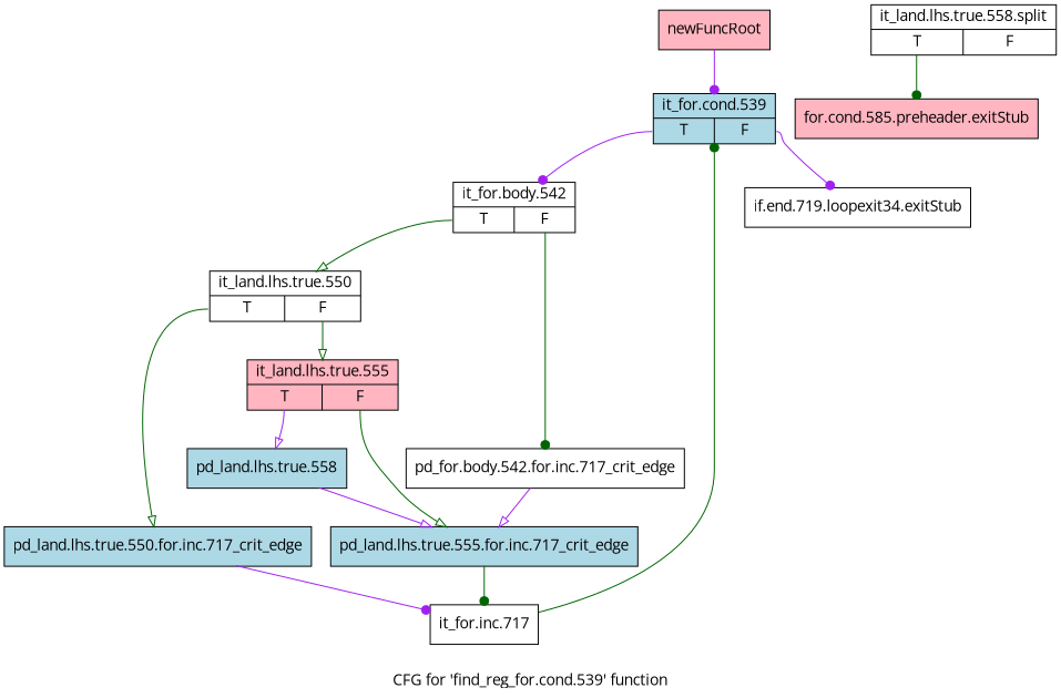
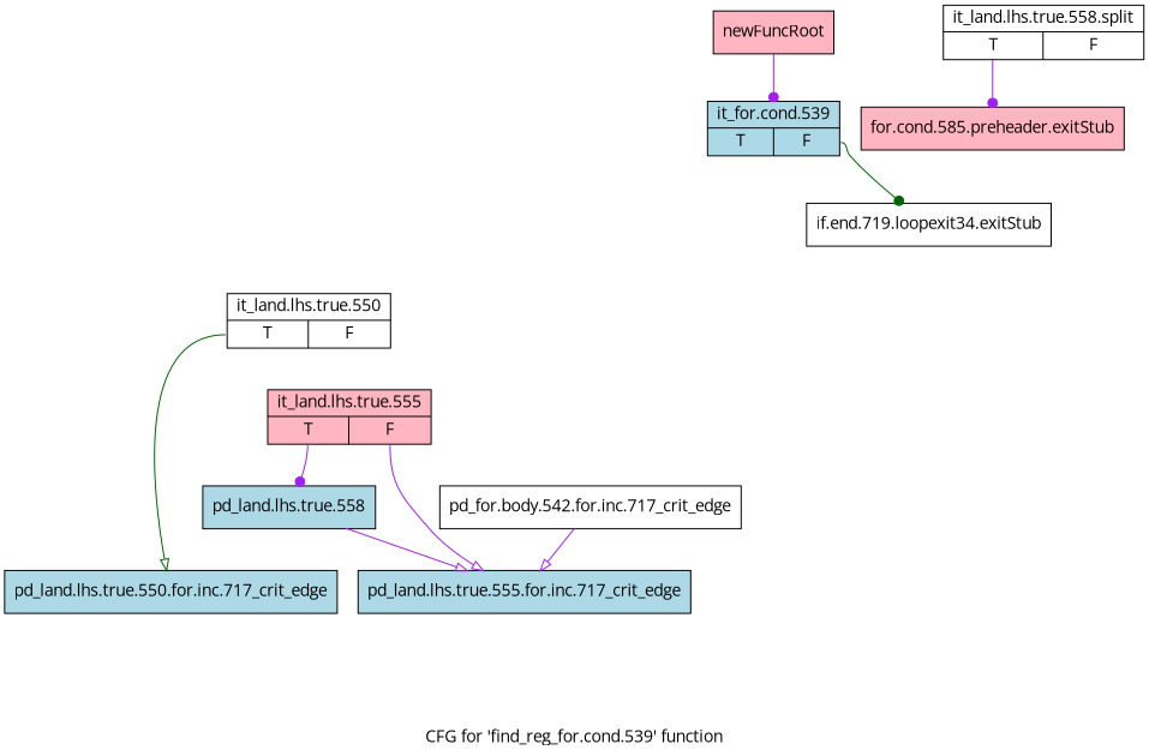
  digraph {
    fontname="Open Sans"
    label="CFG for 'find_reg_for.cond.539' function"
    node [fillcolor=white fontname="Open Sans" shape=record style=filled]
    edge [arrowhead=dot color=purple fontname="Open Sans"]
    n1 [fillcolor=lightpink label="{newFuncRoot}"]
    n2 [fillcolor=lightblue label="{it_for.cond.539|{<s0>T|<s1>F}}"]
    n3 [label="{if.end.719.loopexit34.exitStub}"]
-   n4 [label="{it_for.body.542|{<s0>T|<s1>F}}"]
    n5 [label="{it_land.lhs.true.550|{<s0>T|<s1>F}}"]
    n6 [label="{pd_for.body.542.for.inc.717_crit_edge}"]
    n7 [fillcolor=lightpink label="{for.cond.585.preheader.exitStub}"]
    n8 [fillcolor=lightblue label="{pd_land.lhs.true.550.for.inc.717_crit_edge}"]
    n9 [fillcolor=lightpink label="{it_land.lhs.true.555|{<s0>T|<s1>F}}"]
    n10 [fillcolor=lightblue label="{pd_land.lhs.true.555.for.inc.717_crit_edge}"]
-   n11 [label="{it_for.inc.717}"]
    n12 [fillcolor=lightblue label="{pd_land.lhs.true.558}"]
    n13 [label="{it_land.lhs.true.558.split|{<s0>T|<s1>F}}"]
    n1 -> n2
-   n2 -> n3 [tailport=s1]
-   n2 -> n4 [tailport=s0]
-   n4 -> n5 [arrowhead=onormal color=darkgreen tailport=s0]
-   n4 -> n6 [color=darkgreen tailport=s1]
+   n2 -> n3 [color=darkgreen tailport=s1]
    n5 -> n8 [arrowhead=onormal color=darkgreen tailport=s0]
-   n5 -> n9 [arrowhead=onormal color=darkgreen tailport=s1]
    n6 -> n10 [arrowhead=onormal]
-   n8 -> n11
-   n9 -> n10 [arrowhead=onormal color=darkgreen tailport=s1]
-   n9 -> n12 [arrowhead=onormal tailport=s0]
-   n10 -> n11 [color=darkgreen]
-   n11 -> n2 [color=darkgreen]
+   n9 -> n10 [arrowhead=onormal tailport=s1]
+   n9 -> n12 [tailport=s0]
    n12 -> n10 [arrowhead=onormal]
-   n13 -> n7 [color=darkgreen tailport=s0]
+   n13 -> n7 [tailport=s0]
  }
